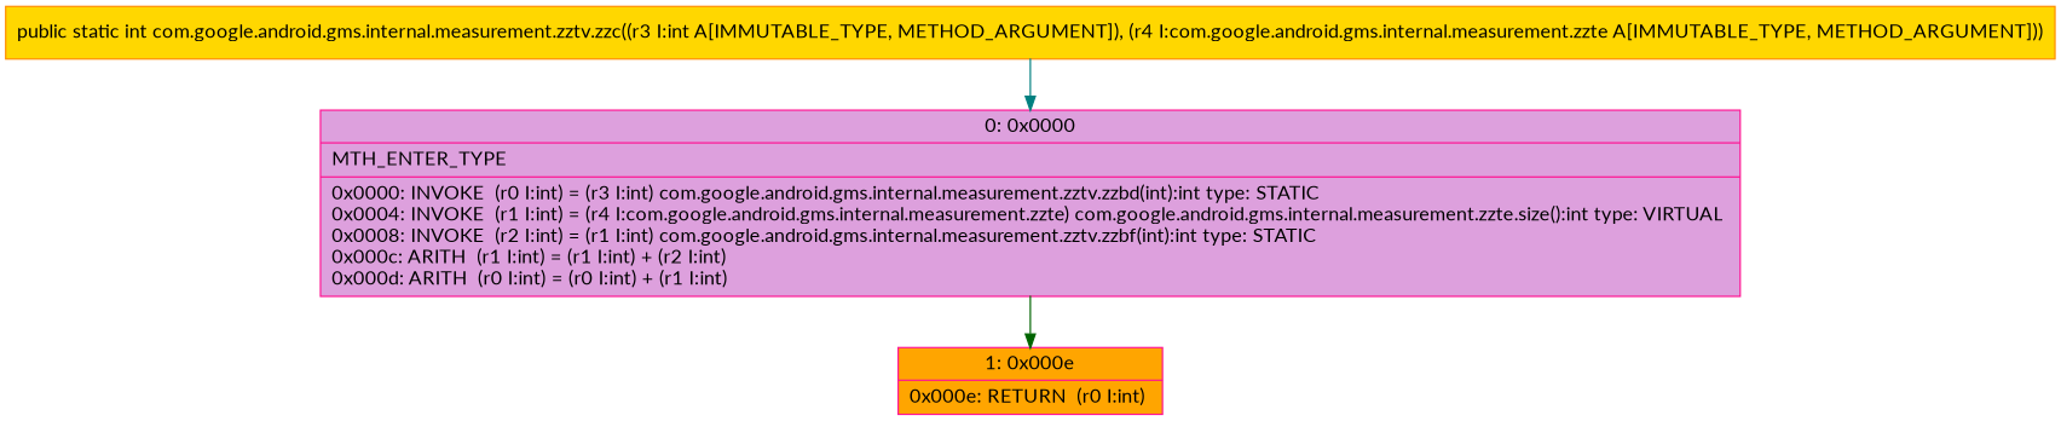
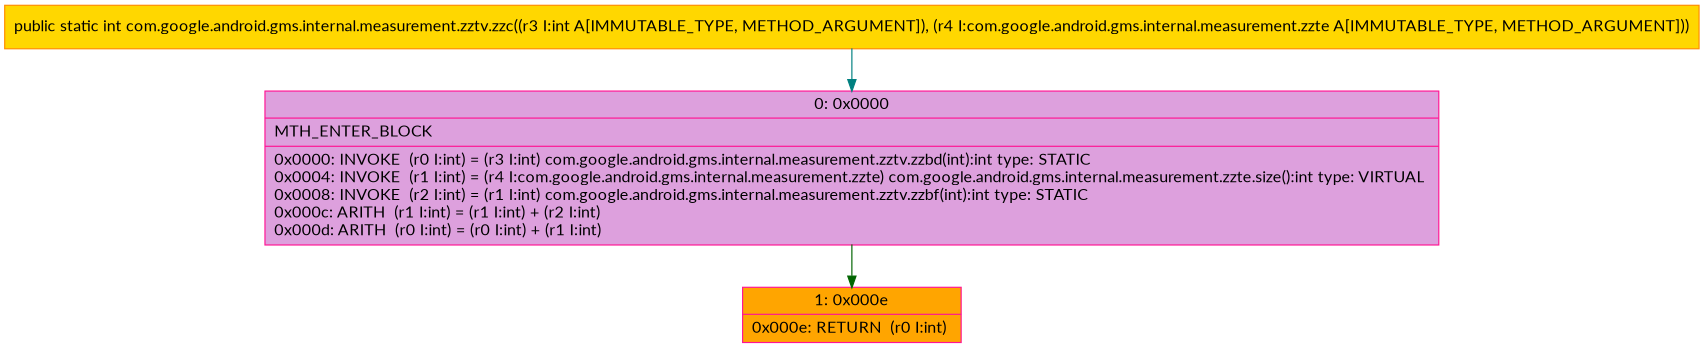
  digraph {
    fontname=Lato
    node [shape=record style=filled color=deeppink fontname=Lato]
    edge [fontname=Lato]
-   n1 [label="{0\:\ 0x0000|MTH_ENTER_TYPE\l|0x0000: INVOKE  (r0 I:int) = (r3 I:int) com.google.android.gms.internal.measurement.zztv.zzbd(int):int type: STATIC \l0x0004: INVOKE  (r1 I:int) = (r4 I:com.google.android.gms.internal.measurement.zzte) com.google.android.gms.internal.measurement.zzte.size():int type: VIRTUAL \l0x0008: INVOKE  (r2 I:int) = (r1 I:int) com.google.android.gms.internal.measurement.zztv.zzbf(int):int type: STATIC \l0x000c: ARITH  (r1 I:int) = (r1 I:int) + (r2 I:int) \l0x000d: ARITH  (r0 I:int) = (r0 I:int) + (r1 I:int) \l}" fillcolor=plum]
+   n1 [label="{0\:\ 0x0000|MTH_ENTER_BLOCK\l|0x0000: INVOKE  (r0 I:int) = (r3 I:int) com.google.android.gms.internal.measurement.zztv.zzbd(int):int type: STATIC \l0x0004: INVOKE  (r1 I:int) = (r4 I:com.google.android.gms.internal.measurement.zzte) com.google.android.gms.internal.measurement.zzte.size():int type: VIRTUAL \l0x0008: INVOKE  (r2 I:int) = (r1 I:int) com.google.android.gms.internal.measurement.zztv.zzbf(int):int type: STATIC \l0x000c: ARITH  (r1 I:int) = (r1 I:int) + (r2 I:int) \l0x000d: ARITH  (r0 I:int) = (r0 I:int) + (r1 I:int) \l}" fillcolor=plum]
    n2 [label="{1\:\ 0x000e|0x000e: RETURN  (r0 I:int) \l}" fillcolor=orange]
    n3 [label="{public static int com.google.android.gms.internal.measurement.zztv.zzc((r3 I:int A[IMMUTABLE_TYPE, METHOD_ARGUMENT]), (r4 I:com.google.android.gms.internal.measurement.zzte A[IMMUTABLE_TYPE, METHOD_ARGUMENT])) }" fillcolor=gold color=darkorange]
    n1 -> n2 [color=darkgreen]
    n3 -> n1 [color=teal]
  }
